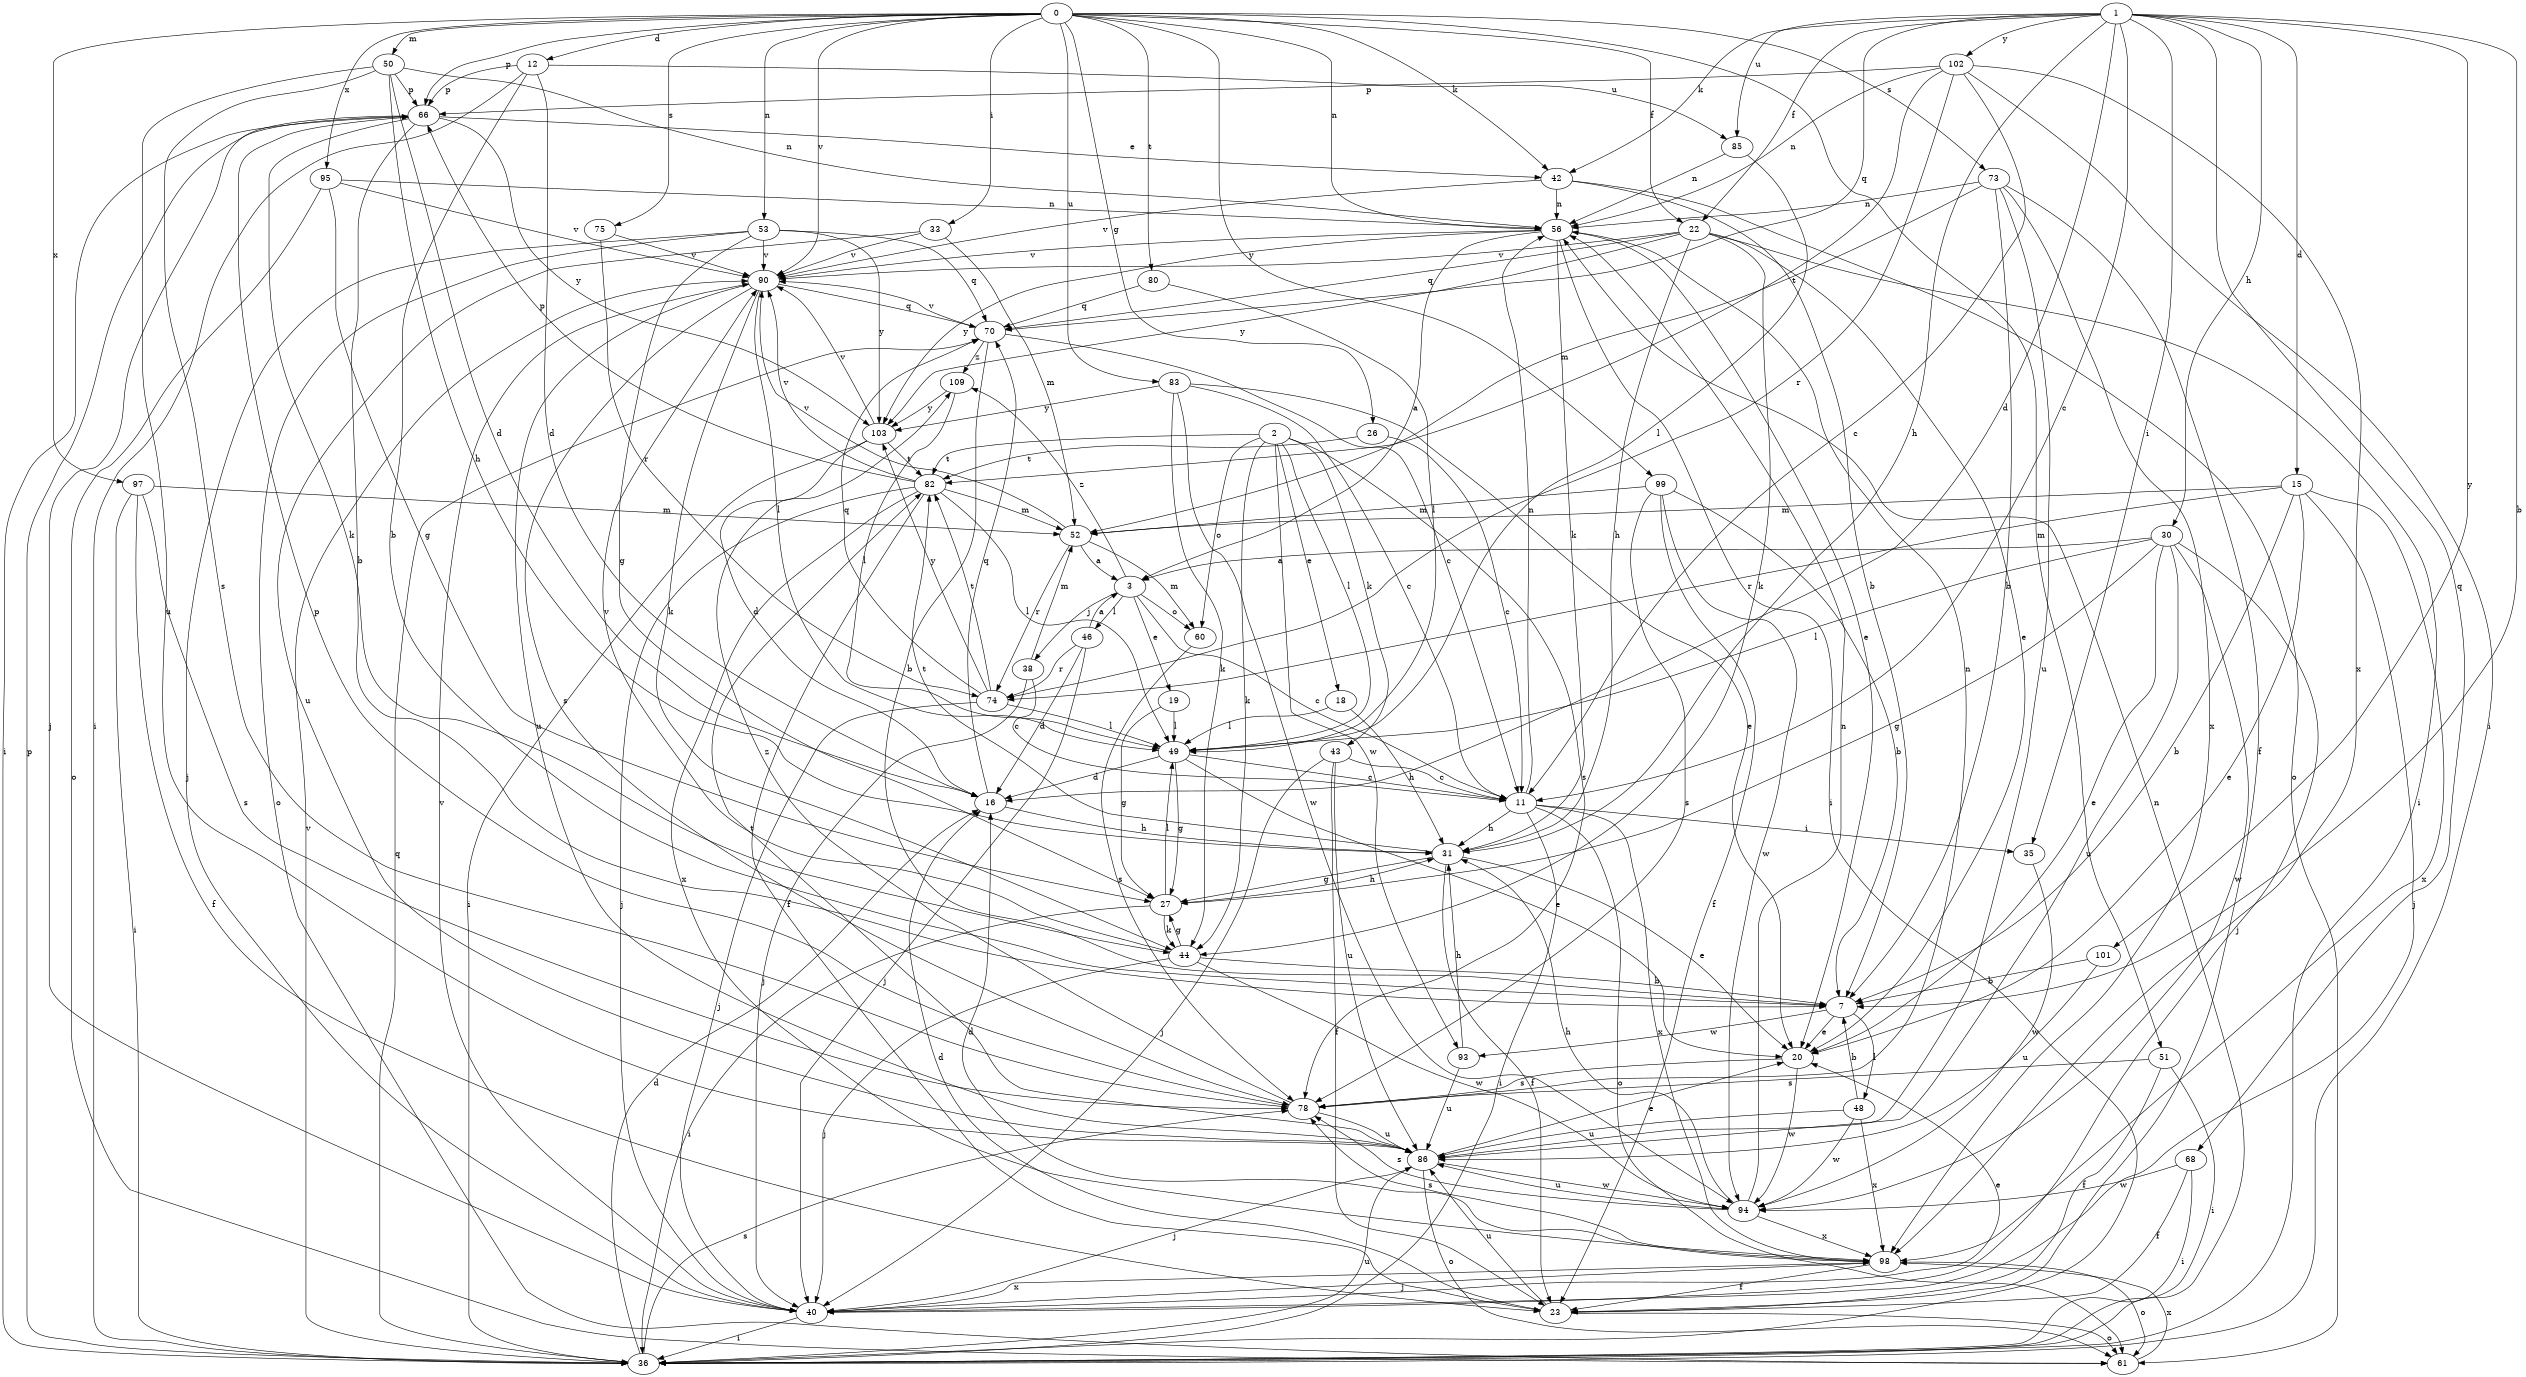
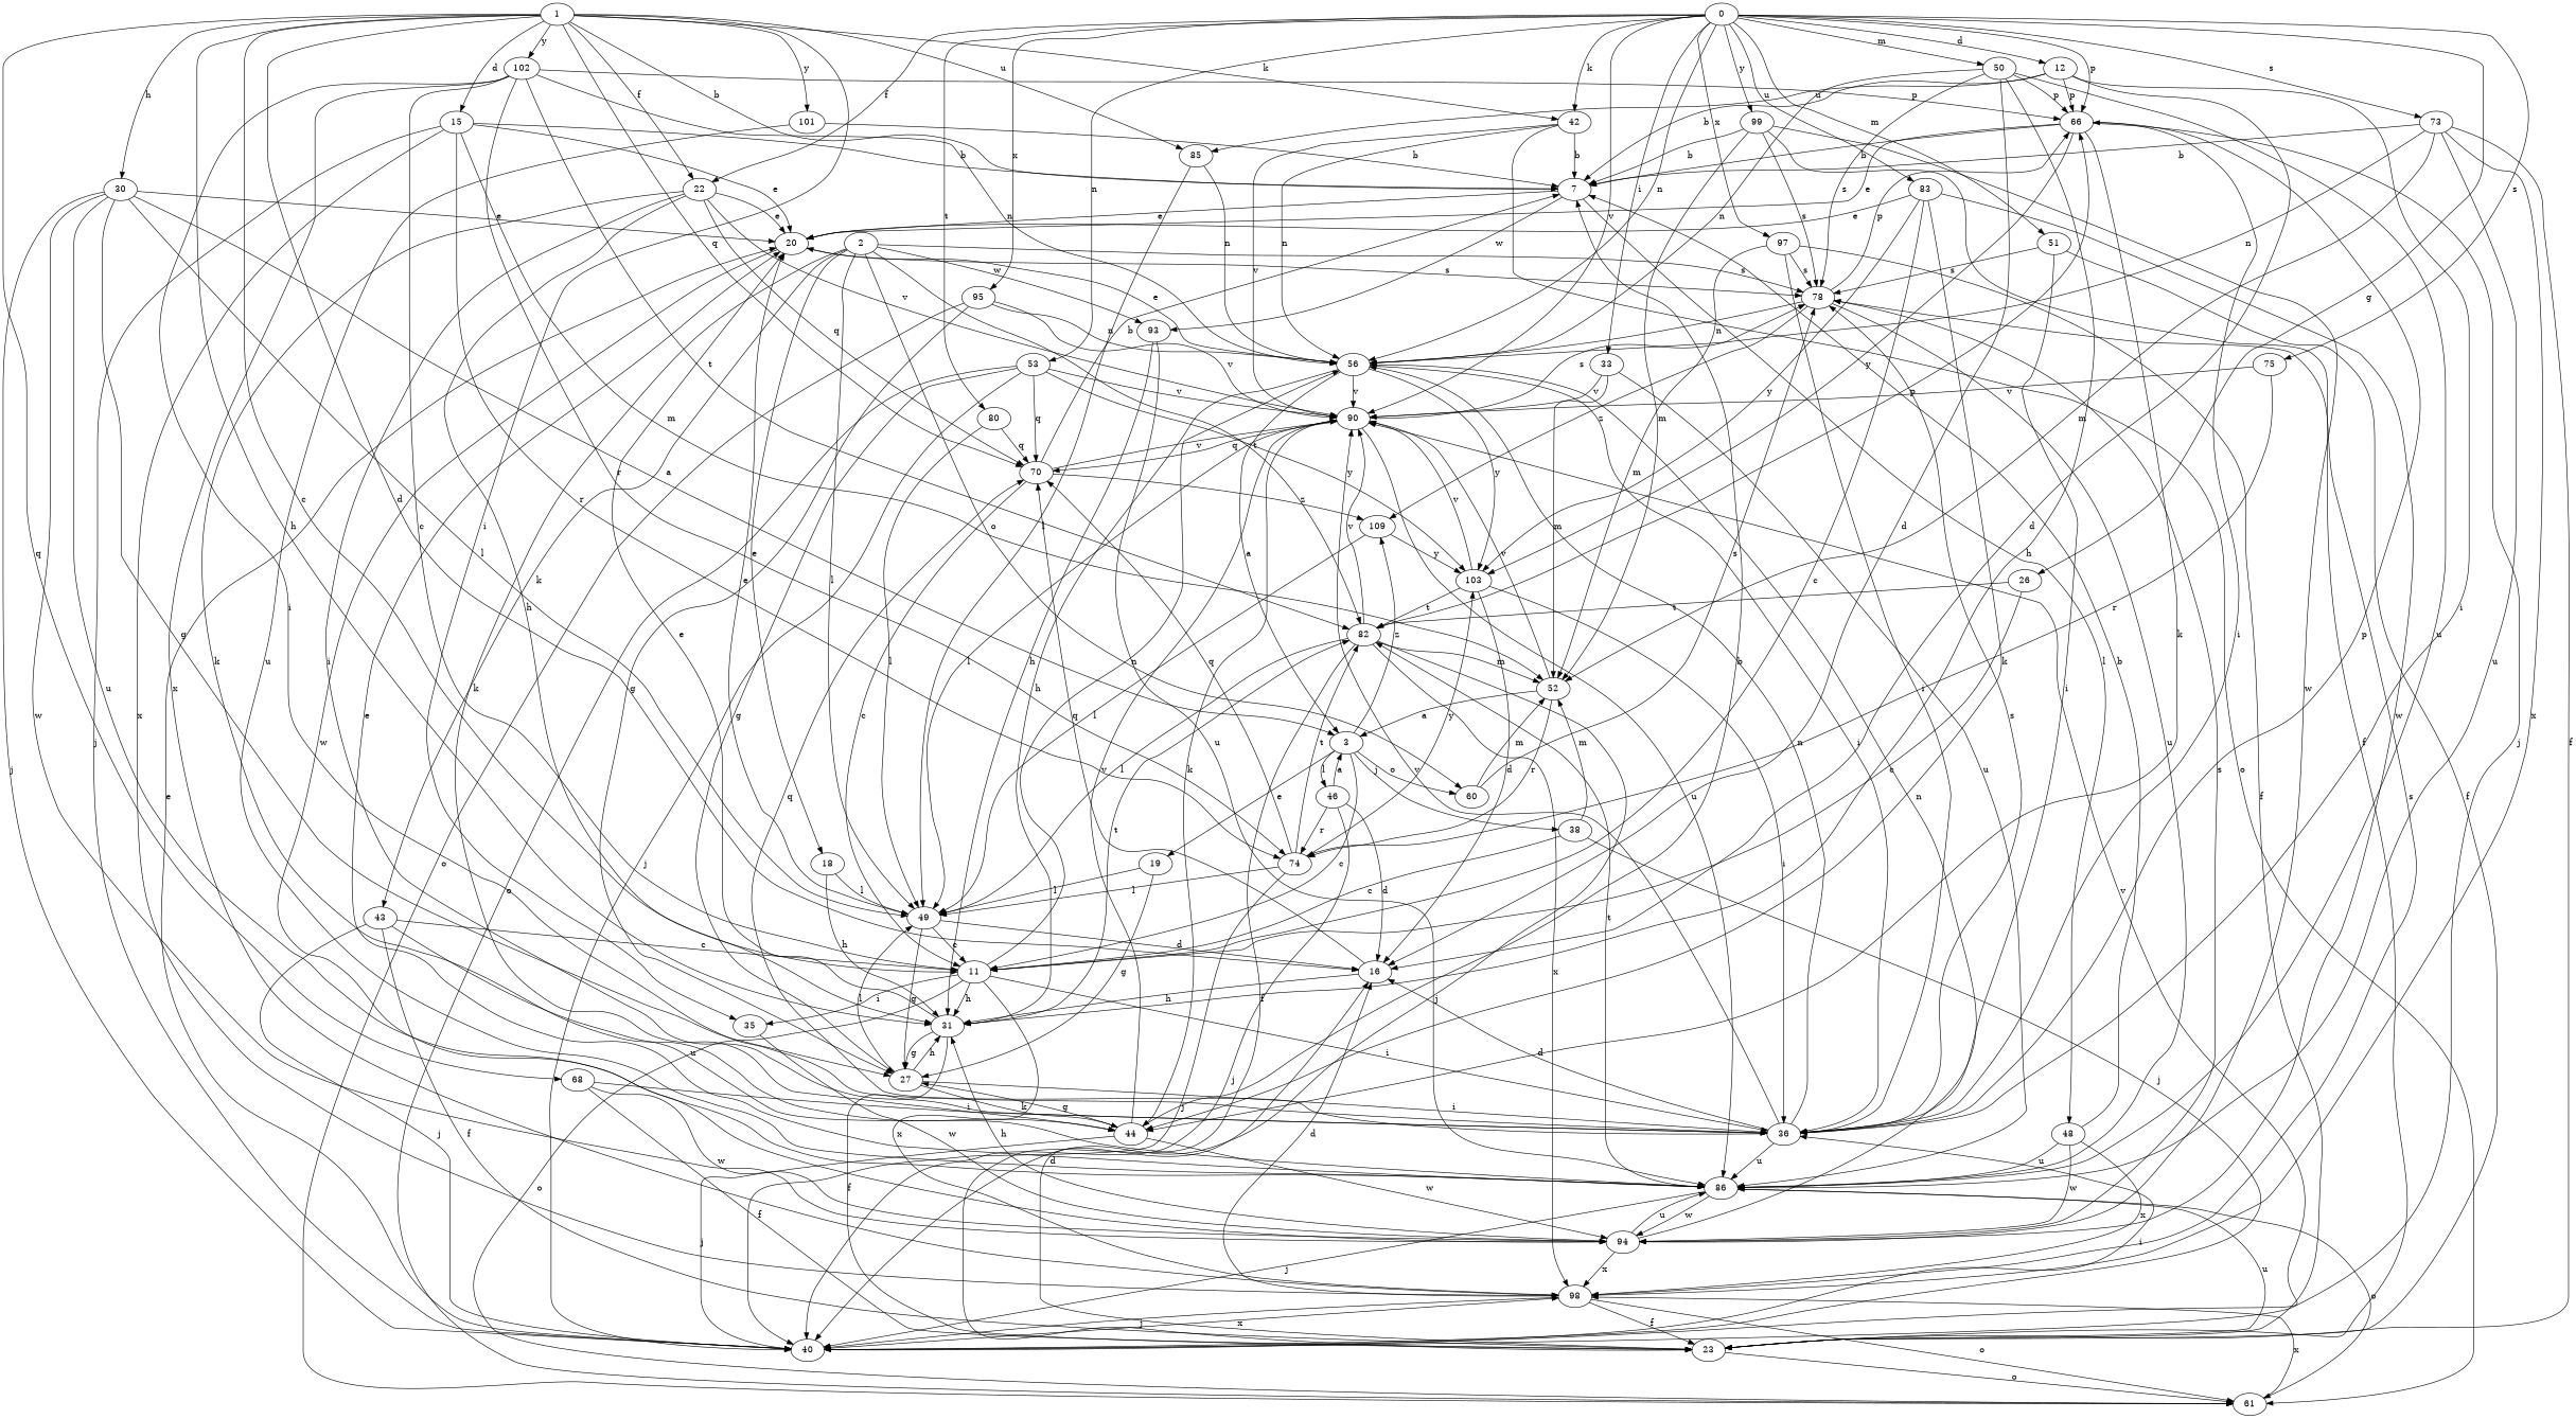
  strict digraph {
    0
    12
    22
    26
    33
    42
    50
    51
    53
    56
    66
    75
    n13 [label=73]
    80
    83
    90
    95
    97
    99
    7
    16
    85
    36
    31
    70
    44
    20
    103
    11
    82
    52
    86
    61
    78
    23
    40
    27
    3
    74
    98
    49
    94
    1
    15
    30
    35
    68
    101
    102
    93
    48
    109
    2
    18
    43
    60
    19
    38
    46
    0 -> 12 [label=d]
    0 -> 22 [label=f]
    0 -> 26 [label=g]
    0 -> 33 [label=i]
    0 -> 42 [label=k]
    0 -> 50 [label=m]
    0 -> 51 [label=m]
    0 -> 53 [label=n]
    0 -> 56 [label=n]
    0 -> 66 [label=p]
    0 -> 75 [label=s]
    0 -> n13 [label=s]
    0 -> 80 [label=t]
    0 -> 83 [label=u]
    0 -> 90 [label=v]
    0 -> 95 [label=x]
    0 -> 97 [label=x]
    0 -> 99 [label=y]
    12 -> 66 [label=p]
    12 -> 7 [label=b]
    12 -> 16 [label=d]
    12 -> 85 [label=u]
    12 -> 36 [label=i]
    22 -> 90 [label=v]
    22 -> 36 [label=i]
    22 -> 31 [label=h]
    22 -> 70 [label=q]
    22 -> 44 [label=k]
    22 -> 20 [label=e]
-   22 -> 103 [label=y]
    26 -> 11 [label=c]
    26 -> 82 [label=t]
    33 -> 90 [label=v]
    33 -> 52 [label=m]
    33 -> 86 [label=u]
    42 -> 56 [label=n]
    42 -> 90 [label=v]
    42 -> 7 [label=b]
    42 -> 61 [label=o]
    50 -> 56 [label=n]
    50 -> 66 [label=p]
    50 -> 16 [label=d]
    50 -> 31 [label=h]
    50 -> 86 [label=u]
    50 -> 78 [label=s]
    51 -> 36 [label=i]
    51 -> 78 [label=s]
    51 -> 23 [label=f]
    53 -> 90 [label=v]
    53 -> 70 [label=q]
    53 -> 103 [label=y]
    53 -> 61 [label=o]
    53 -> 40 [label=j]
    53 -> 27 [label=g]
    56 -> 90 [label=v]
    56 -> 36 [label=i]
-   56 -> 31 [label=k]
+   56 -> 31 [label=h]
    56 -> 20 [label=e]
    56 -> 103 [label=y]
    56 -> 3 [label=a]
    66 -> 7 [label=b]
    66 -> 36 [label=i]
    66 -> 44 [label=k]
-   66 -> 42 [label=e]
+   66 -> 20 [label=e]
    66 -> 103 [label=y]
    66 -> 40 [label=j]
    75 -> 90 [label=v]
    75 -> 74 [label=r]
    n13 -> 56 [label=n]
    n13 -> 7 [label=b]
    n13 -> 52 [label=m]
    n13 -> 86 [label=u]
    n13 -> 23 [label=f]
    n13 -> 98 [label=x]
    80 -> 70 [label=q]
    80 -> 49 [label=l]
    83 -> 44 [label=k]
    83 -> 20 [label=e]
    83 -> 103 [label=y]
    83 -> 11 [label=c]
    83 -> 94 [label=w]
    90 -> 70 [label=q]
    90 -> 44 [label=k]
    90 -> 86 [label=u]
    90 -> 78 [label=s]
    90 -> 49 [label=l]
    95 -> 56 [label=n]
    95 -> 90 [label=v]
    95 -> 61 [label=o]
    95 -> 27 [label=g]
    97 -> 36 [label=i]
    97 -> 52 [label=m]
    97 -> 78 [label=s]
    97 -> 23 [label=f]
    99 -> 7 [label=b]
    99 -> 52 [label=m]
    99 -> 78 [label=s]
    99 -> 23 [label=f]
    99 -> 94 [label=w]
    7 -> 20 [label=e]
    7 -> 93 [label=w]
    7 -> 48 [label=l]
    16 -> 31 [label=h]
    16 -> 70 [label=q]
    85 -> 56 [label=n]
    85 -> 49 [label=l]
    36 -> 56 [label=n]
    36 -> 66 [label=p]
    36 -> 90 [label=v]
    36 -> 16 [label=d]
    36 -> 70 [label=q]
    36 -> 86 [label=u]
    36 -> 78 [label=s]
    31 -> 20 [label=e]
    31 -> 82 [label=t]
    31 -> 23 [label=f]
    31 -> 27 [label=g]
    70 -> 90 [label=v]
    70 -> 7 [label=b]
    70 -> 11 [label=c]
    70 -> 109 [label=z]
    44 -> 90 [label=v]
    44 -> 7 [label=b]
    44 -> 40 [label=j]
    44 -> 27 [label=g]
    44 -> 94 [label=w]
    20 -> 78 [label=s]
    20 -> 94 [label=w]
    103 -> 90 [label=v]
    103 -> 16 [label=d]
    103 -> 36 [label=i]
    103 -> 82 [label=t]
    11 -> 56 [label=n]
    11 -> 36 [label=i]
    11 -> 31 [label=h]
    11 -> 61 [label=o]
    11 -> 98 [label=x]
    11 -> 35 [label=i]
    82 -> 66 [label=p]
    82 -> 90 [label=v]
    82 -> 52 [label=m]
    82 -> 23 [label=f]
    82 -> 40 [label=j]
    82 -> 98 [label=x]
    82 -> 49 [label=l]
    52 -> 90 [label=v]
    52 -> 3 [label=a]
    52 -> 74 [label=r]
    86 -> 20 [label=e]
    86 -> 82 [label=t]
    86 -> 61 [label=o]
    86 -> 40 [label=j]
    86 -> 94 [label=w]
    61 -> 98 [label=x]
    78 -> 56 [label=n]
    78 -> 66 [label=p]
    78 -> 86 [label=u]
    78 -> 109 [label=z]
    23 -> 16 [label=d]
    23 -> 86 [label=u]
    23 -> 61 [label=o]
    40 -> 90 [label=v]
    40 -> 36 [label=i]
    40 -> 20 [label=e]
    40 -> 98 [label=x]
    27 -> 36 [label=i]
    27 -> 31 [label=h]
    27 -> 44 [label=k]
    27 -> 49 [label=l]
    3 -> 11 [label=c]
    3 -> 109 [label=z]
    3 -> 60 [label=o]
    3 -> 19 [label=e]
    3 -> 38 [label=j]
    3 -> 46 [label=l]
    74 -> 70 [label=q]
    74 -> 103 [label=y]
    74 -> 82 [label=t]
    74 -> 40 [label=j]
    74 -> 49 [label=l]
    98 -> 16 [label=d]
    98 -> 61 [label=o]
    98 -> 78 [label=s]
    98 -> 23 [label=f]
    98 -> 40 [label=j]
    49 -> 16 [label=d]
    49 -> 20 [label=e]
    49 -> 11 [label=c]
    49 -> 27 [label=g]
    94 -> 56 [label=n]
    94 -> 31 [label=h]
    94 -> 86 [label=u]
    94 -> 78 [label=s]
    94 -> 98 [label=x]
    1 -> 22 [label=f]
    1 -> 42 [label=k]
    1 -> 7 [label=b]
    1 -> 16 [label=d]
    1 -> 85 [label=u]
    1 -> 31 [label=h]
    1 -> 70 [label=q]
    1 -> 11 [label=c]
    1 -> 15 [label=d]
    1 -> 30 [label=h]
    1 -> 35 [label=i]
    1 -> 68 [label=q]
    1 -> 101 [label=y]
    1 -> 102 [label=y]
    15 -> 7 [label=b]
    15 -> 20 [label=e]
    15 -> 52 [label=m]
    15 -> 40 [label=j]
    15 -> 74 [label=r]
    15 -> 98 [label=x]
    30 -> 20 [label=e]
    30 -> 86 [label=u]
    30 -> 40 [label=j]
    30 -> 27 [label=g]
    30 -> 3 [label=a]
    30 -> 49 [label=l]
    30 -> 94 [label=w]
    35 -> 94 [label=w]
    68 -> 36 [label=i]
    68 -> 23 [label=f]
    68 -> 94 [label=w]
    101 -> 7 [label=b]
    101 -> 86 [label=u]
    102 -> 56 [label=n]
    102 -> 66 [label=p]
    102 -> 36 [label=i]
    102 -> 11 [label=c]
    102 -> 82 [label=t]
    102 -> 74 [label=r]
    102 -> 98 [label=x]
    93 -> 31 [label=h]
    93 -> 86 [label=u]
    48 -> 7 [label=b]
    48 -> 86 [label=u]
    48 -> 98 [label=x]
    48 -> 94 [label=w]
    109 -> 103 [label=y]
    109 -> 49 [label=l]
    2 -> 44 [label=k]
    2 -> 82 [label=t]
    2 -> 78 [label=s]
    2 -> 49 [label=l]
    2 -> 93 [label=w]
    2 -> 18 [label=e]
    2 -> 43 [label=k]
    2 -> 60 [label=o]
    18 -> 31 [label=h]
    18 -> 49 [label=l]
    43 -> 11 [label=c]
    43 -> 86 [label=u]
    43 -> 23 [label=f]
    43 -> 40 [label=j]
-   52 -> 60 [label=m]
+   60 -> 52 [label=m]
    60 -> 78 [label=s]
    19 -> 27 [label=g]
    19 -> 49 [label=l]
    38 -> 11 [label=c]
    38 -> 52 [label=m]
    38 -> 40 [label=j]
    46 -> 16 [label=d]
    46 -> 40 [label=j]
    46 -> 3 [label=a]
    46 -> 74 [label=r]
  }
